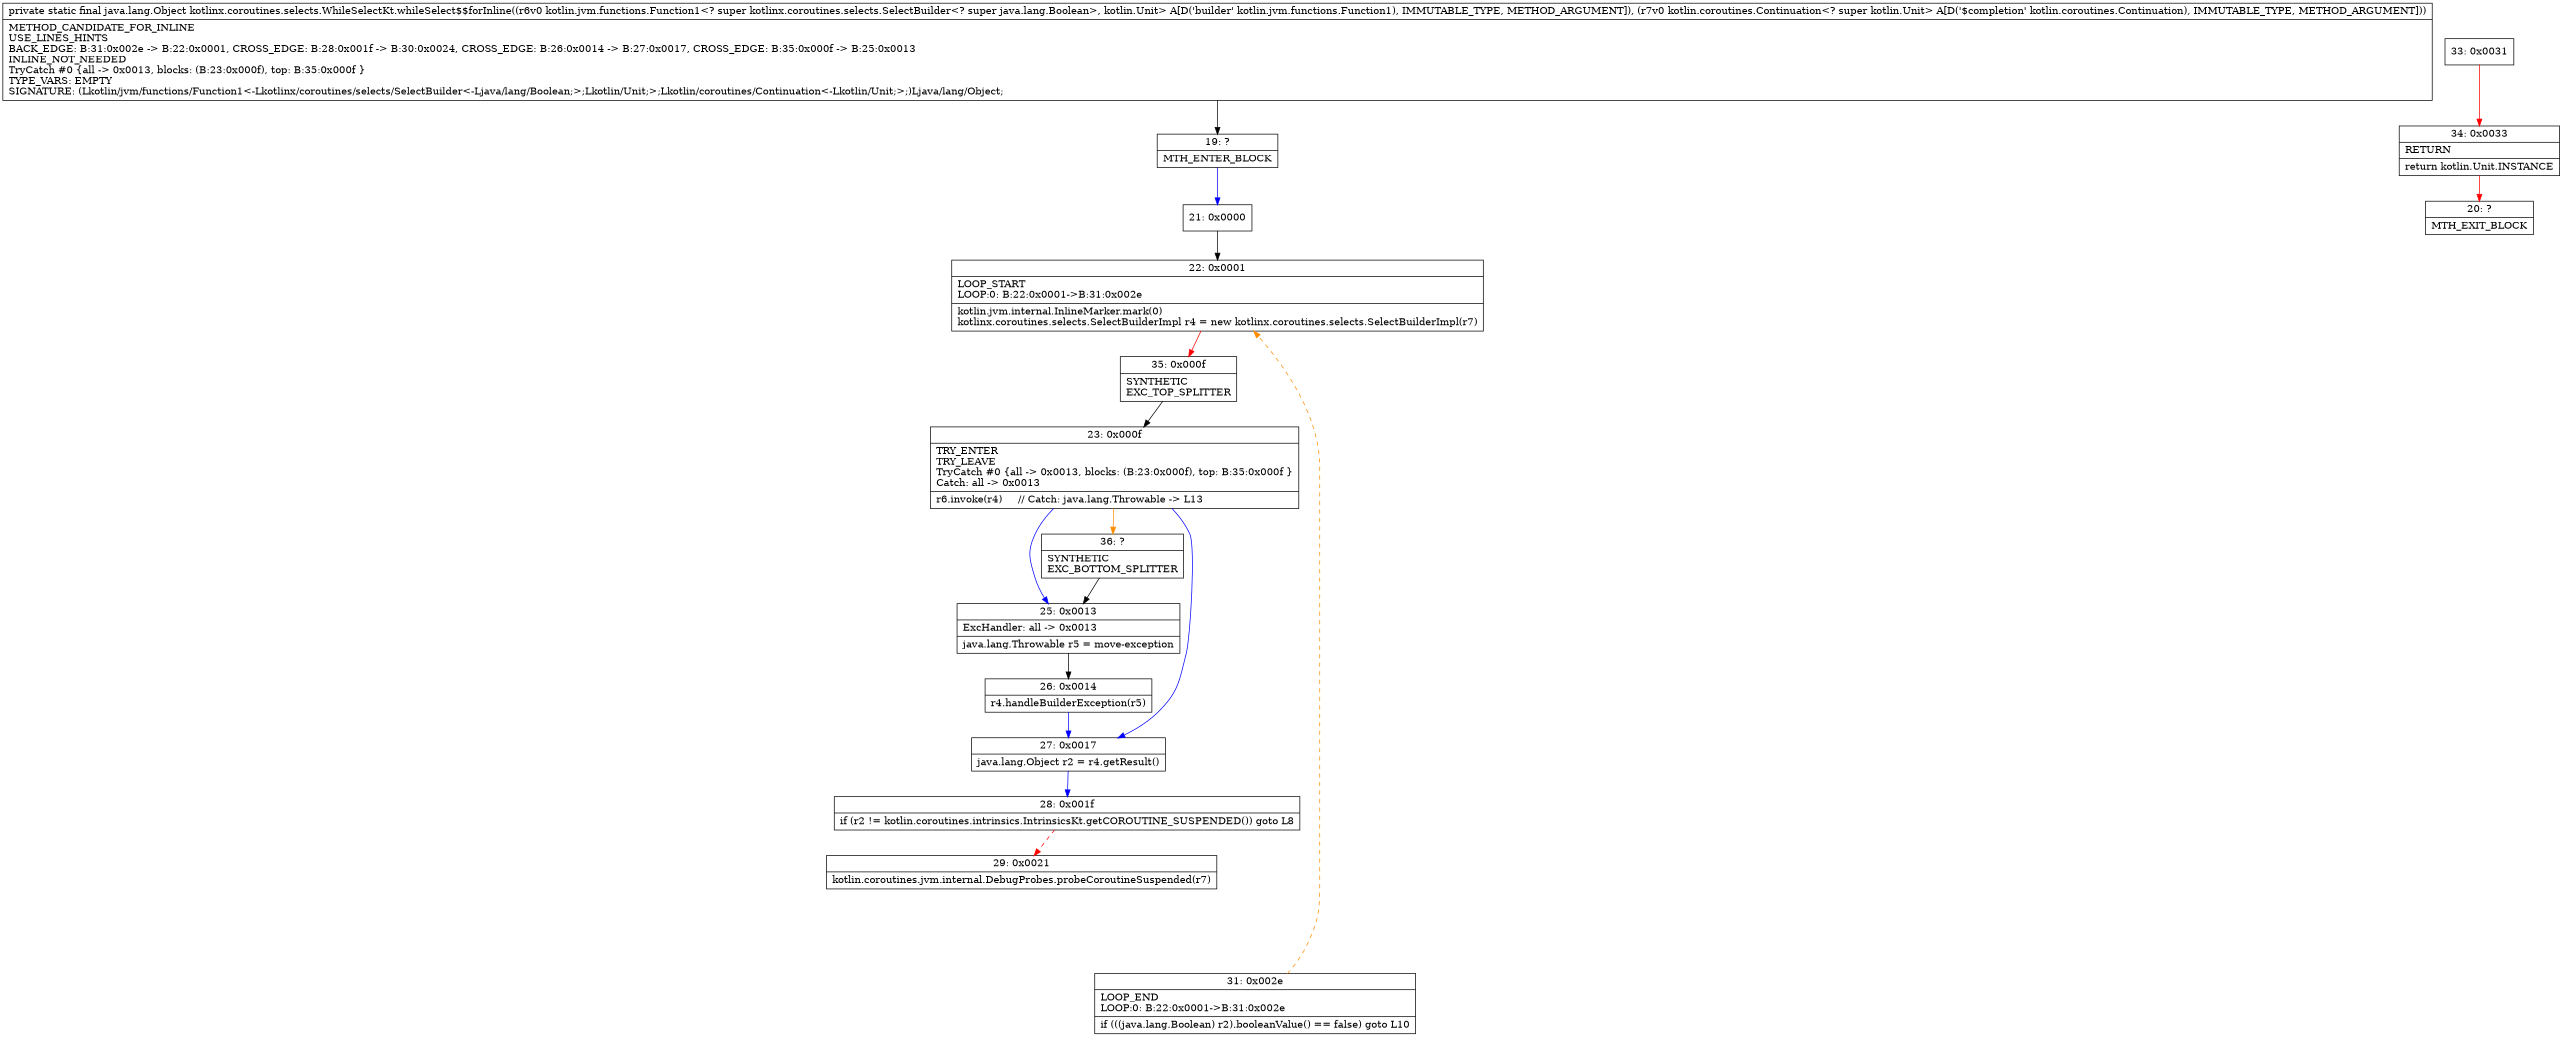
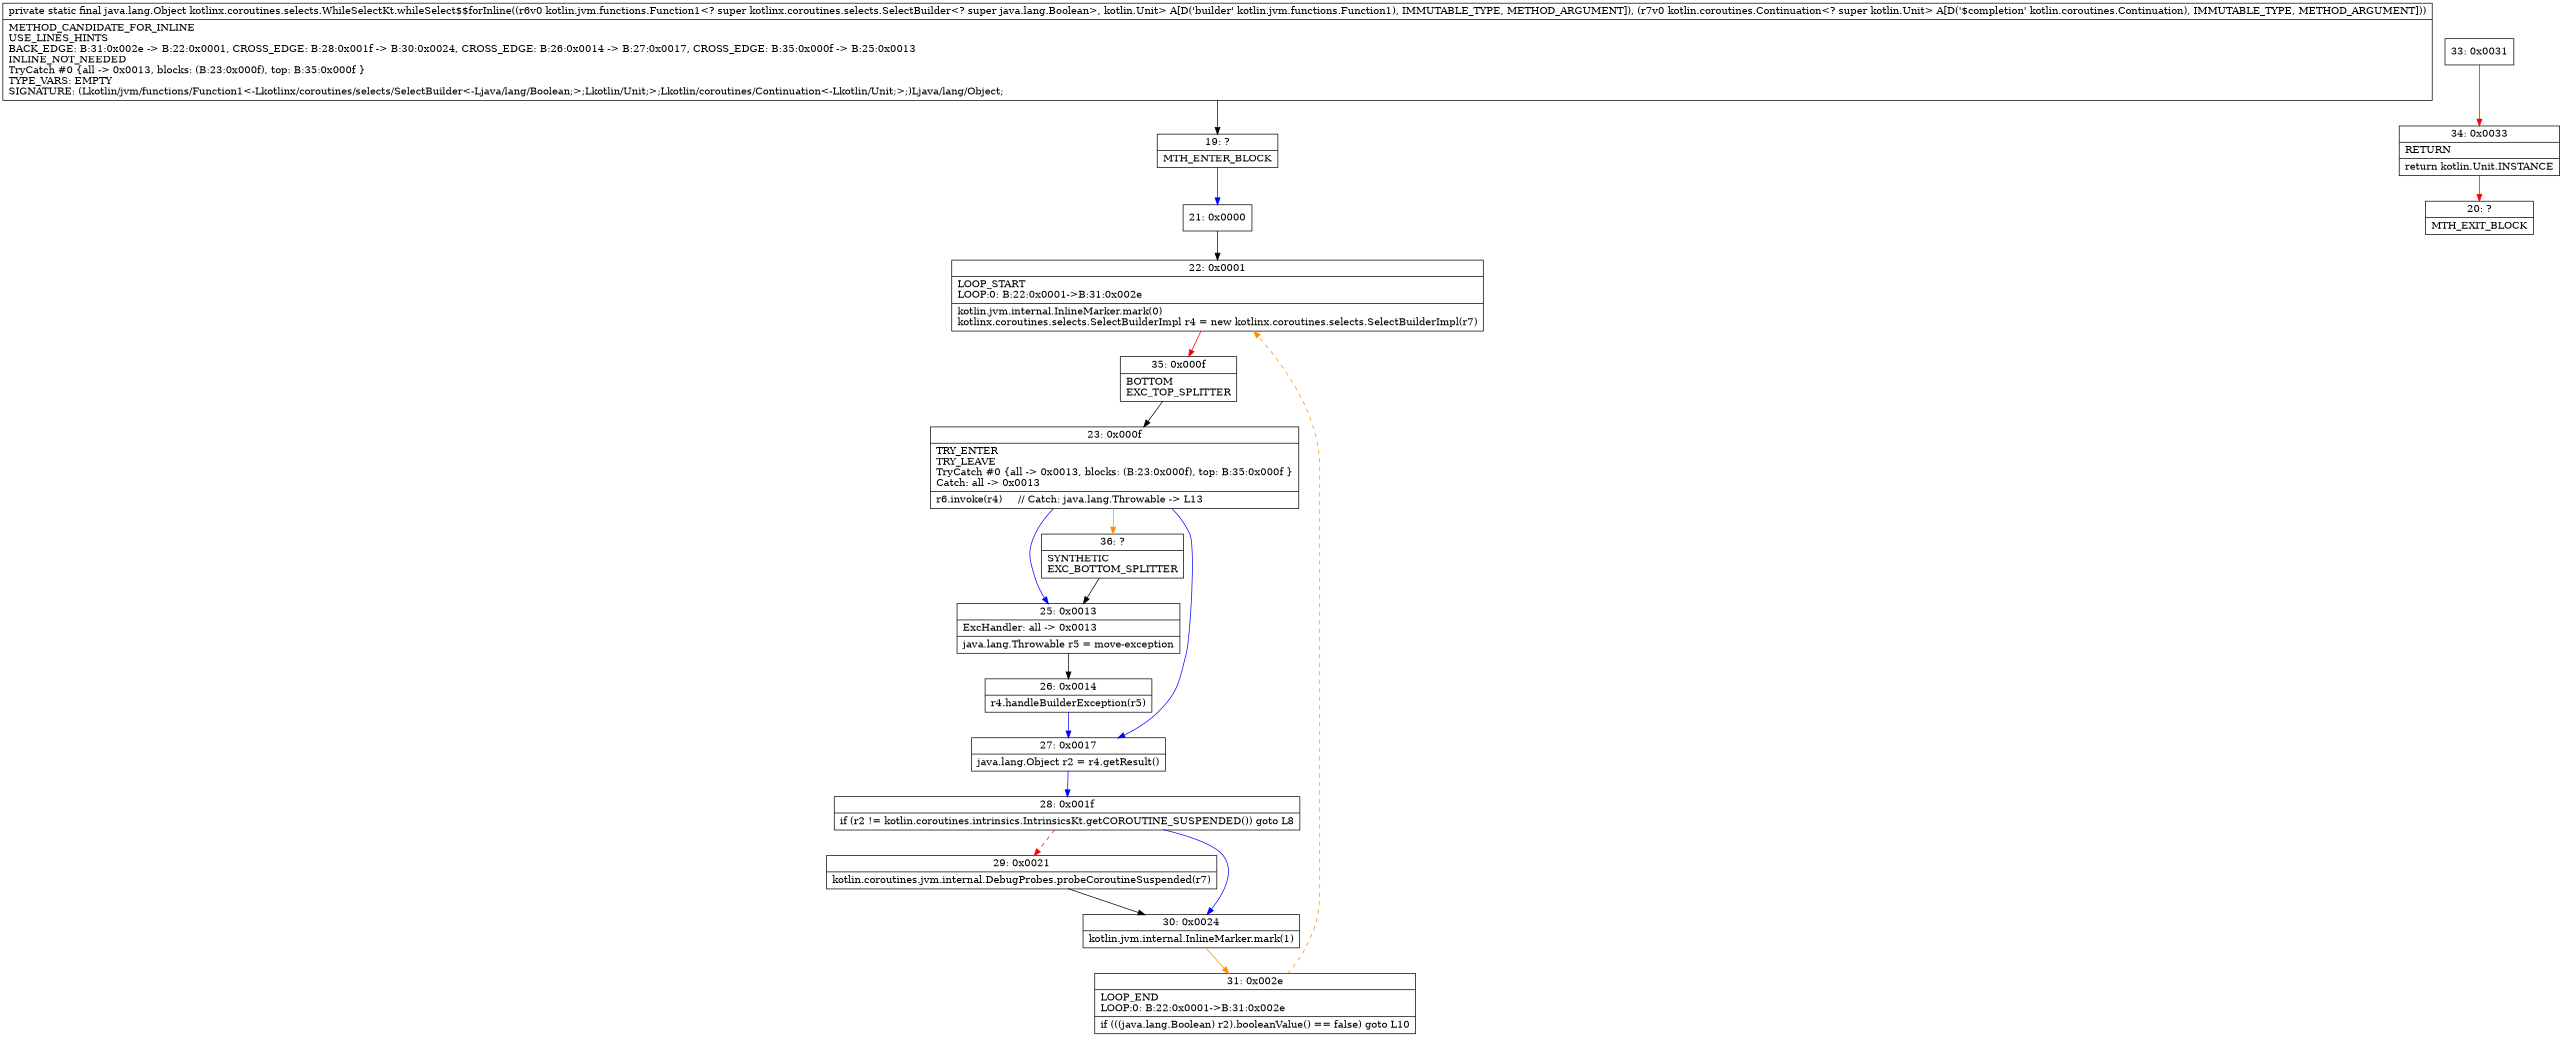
  digraph {
    node [shape=record]
    edge [color=blue]
    n1 [label="{19\:\ ?|MTH_ENTER_BLOCK\l}"]
    n2 [label="{21\:\ 0x0000}"]
    n3 [label="{22\:\ 0x0001|LOOP_START\lLOOP:0: B:22:0x0001\-\>B:31:0x002e\l|kotlin.jvm.internal.InlineMarker.mark(0)\lkotlinx.coroutines.selects.SelectBuilderImpl r4 = new kotlinx.coroutines.selects.SelectBuilderImpl(r7)\l}"]
-   n4 [label="{35\:\ 0x000f|SYNTHETIC\lEXC_TOP_SPLITTER\l}"]
+   n4 [label="{35\:\ 0x000f|BOTTOM\lEXC_TOP_SPLITTER\l}"]
    n5 [label="{23\:\ 0x000f|TRY_ENTER\lTRY_LEAVE\lTryCatch #0 \{all \-\> 0x0013, blocks: (B:23:0x000f), top: B:35:0x000f \}\lCatch: all \-\> 0x0013\l|r6.invoke(r4)     \/\/ Catch: java.lang.Throwable \-\> L13\l}"]
    n6 [label="{25\:\ 0x0013|ExcHandler: all \-\> 0x0013\l|java.lang.Throwable r5 = move\-exception\l}"]
    n7 [label="{27\:\ 0x0017|java.lang.Object r2 = r4.getResult()\l}"]
    n8 [label="{36\:\ ?|SYNTHETIC\lEXC_BOTTOM_SPLITTER\l}"]
    n9 [label="{26\:\ 0x0014|r4.handleBuilderException(r5)\l}"]
    n10 [label="{28\:\ 0x001f|if (r2 != kotlin.coroutines.intrinsics.IntrinsicsKt.getCOROUTINE_SUSPENDED()) goto L8\l}"]
    n11 [label="{29\:\ 0x0021|kotlin.coroutines.jvm.internal.DebugProbes.probeCoroutineSuspended(r7)\l}"]
+   n12 [label="{30\:\ 0x0024|kotlin.jvm.internal.InlineMarker.mark(1)\l}"]
    n13 [label="{31\:\ 0x002e|LOOP_END\lLOOP:0: B:22:0x0001\-\>B:31:0x002e\l|if (((java.lang.Boolean) r2).booleanValue() == false) goto L10\l}"]
    n14 [label="{33\:\ 0x0031}"]
    n15 [label="{34\:\ 0x0033|RETURN\l|return kotlin.Unit.INSTANCE\l}"]
    n16 [label="{20\:\ ?|MTH_EXIT_BLOCK\l}"]
    n17 [label="{private static final java.lang.Object kotlinx.coroutines.selects.WhileSelectKt.whileSelect$$forInline((r6v0 kotlin.jvm.functions.Function1\<? super kotlinx.coroutines.selects.SelectBuilder\<? super java.lang.Boolean\>, kotlin.Unit\> A[D('builder' kotlin.jvm.functions.Function1), IMMUTABLE_TYPE, METHOD_ARGUMENT]), (r7v0 kotlin.coroutines.Continuation\<? super kotlin.Unit\> A[D('$completion' kotlin.coroutines.Continuation), IMMUTABLE_TYPE, METHOD_ARGUMENT]))  | METHOD_CANDIDATE_FOR_INLINE\lUSE_LINES_HINTS\lBACK_EDGE: B:31:0x002e \-\> B:22:0x0001, CROSS_EDGE: B:28:0x001f \-\> B:30:0x0024, CROSS_EDGE: B:26:0x0014 \-\> B:27:0x0017, CROSS_EDGE: B:35:0x000f \-\> B:25:0x0013\lINLINE_NOT_NEEDED\lTryCatch #0 \{all \-\> 0x0013, blocks: (B:23:0x000f), top: B:35:0x000f \}\lTYPE_VARS: EMPTY\lSIGNATURE: (Lkotlin\/jvm\/functions\/Function1\<\-Lkotlinx\/coroutines\/selects\/SelectBuilder\<\-Ljava\/lang\/Boolean;\>;Lkotlin\/Unit;\>;Lkotlin\/coroutines\/Continuation\<\-Lkotlin\/Unit;\>;)Ljava\/lang\/Object;\l}"]
    n1 -> n2
    n2 -> n3 [color=black]
    n3 -> n4 [color=red]
    n4 -> n5 [color=black]
    n5 -> n6
    n5 -> n7
    n5 -> n8 [color=darkorange]
    n6 -> n9 [color=black]
    n7 -> n10
    n8 -> n6 [color=black]
    n9 -> n7
    n10 -> n11 [color=red style=dashed]
+   n10 -> n12
+   n11 -> n12 [color=black]
+   n12 -> n13 [color=darkorange]
    n13 -> n3 [color=darkorange style=dashed]
    n14 -> n15 [color=red]
    n15 -> n16 [color=red]
    n17 -> n1 [color=black]
  }
